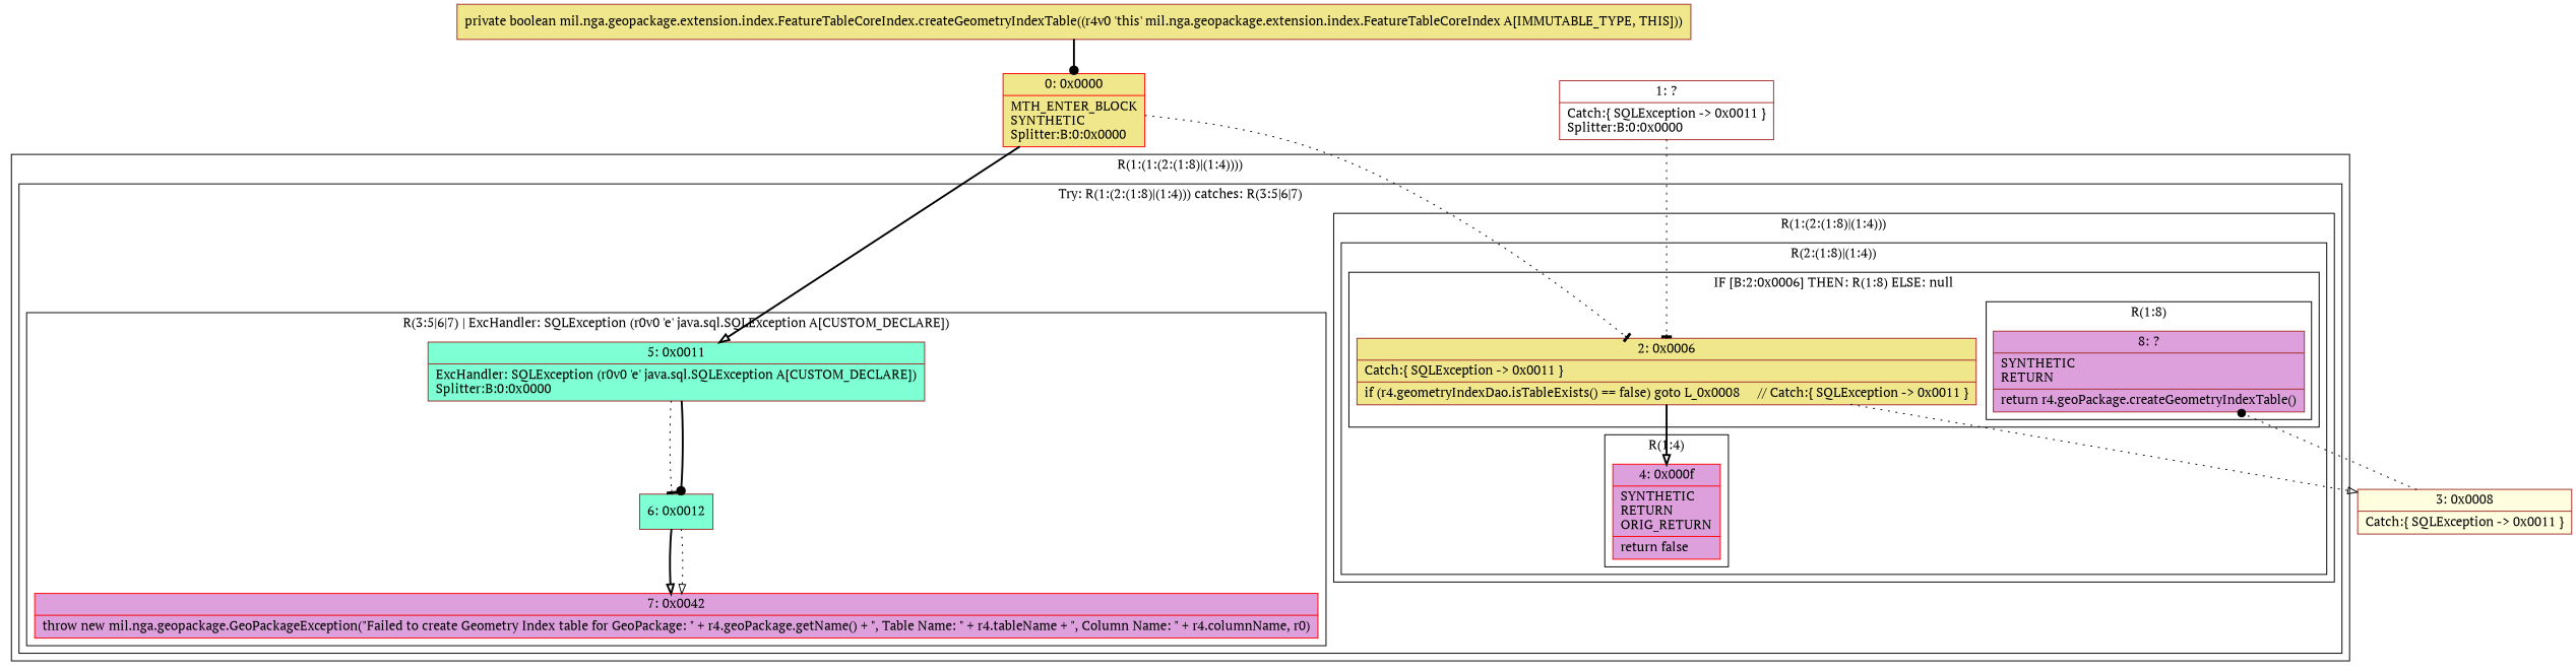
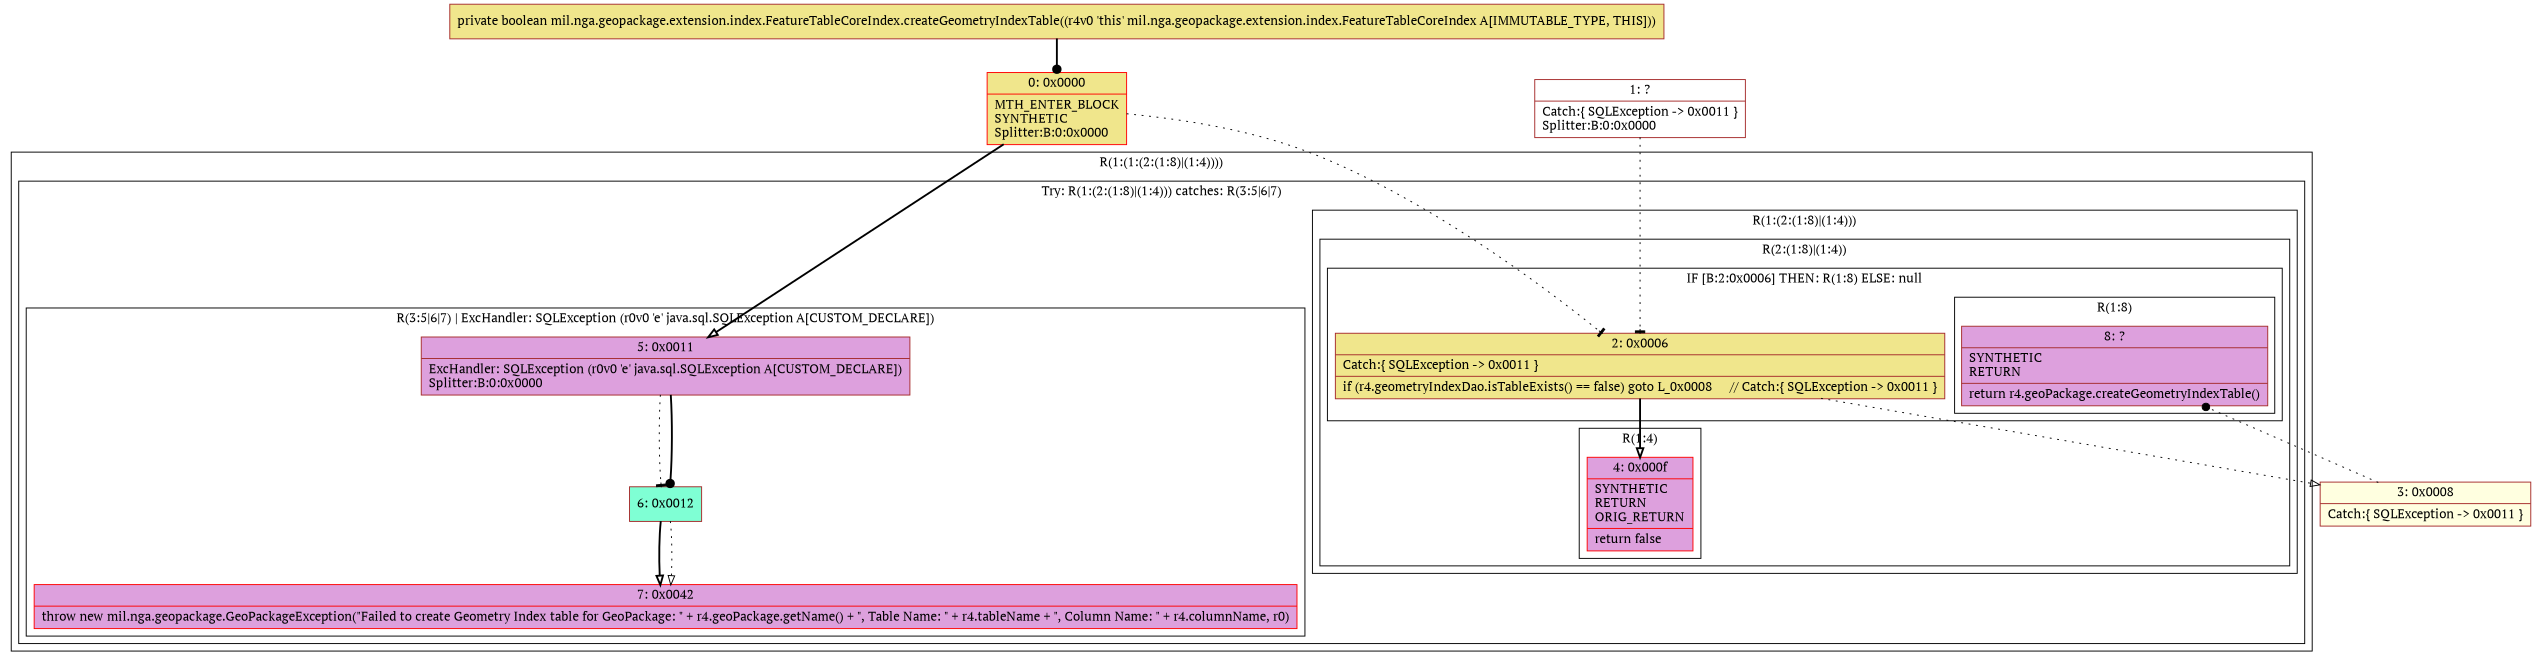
  digraph {
    fontname="PT Serif"
    node [color=brown fillcolor=plum fontname="PT Serif" shape=record style=filled]
    edge [arrowhead=onormal fontname="PT Serif" style=dotted]
    n1 [label="{8\:\ ?|SYNTHETIC\lRETURN\l|return r4.geoPackage.createGeometryIndexTable()\l}"]
    n2 [fillcolor=khaki label="{2\:\ 0x0006|Catch:\{ SQLException \-\> 0x0011 \}\l|if (r4.geometryIndexDao.isTableExists() == false) goto L_0x0008     \/\/ Catch:\{ SQLException \-\> 0x0011 \}\l}"]
    n3 [color=red label="{4\:\ 0x000f|SYNTHETIC\lRETURN\lORIG_RETURN\l|return false\l}"]
-   n4 [fillcolor=aquamarine label="{5\:\ 0x0011|ExcHandler: SQLException (r0v0 'e' java.sql.SQLException A[CUSTOM_DECLARE])\lSplitter:B:0:0x0000\l}"]
+   n4 [label="{5\:\ 0x0011|ExcHandler: SQLException (r0v0 'e' java.sql.SQLException A[CUSTOM_DECLARE])\lSplitter:B:0:0x0000\l}"]
    n5 [fillcolor=aquamarine label="{6\:\ 0x0012}"]
    n6 [color=red label="{7\:\ 0x0042|throw new mil.nga.geopackage.GeoPackageException(\"Failed to create Geometry Index table for GeoPackage: \" + r4.geoPackage.getName() + \", Table Name: \" + r4.tableName + \", Column Name: \" + r4.columnName, r0)\l}"]
    n7 [fillcolor=lightyellow label="{3\:\ 0x0008|Catch:\{ SQLException \-\> 0x0011 \}\l}"]
    n8 [color=red fillcolor=khaki label="{0\:\ 0x0000|MTH_ENTER_BLOCK\lSYNTHETIC\lSplitter:B:0:0x0000\l}"]
    n9 [fillcolor=white label="{1\:\ ?|Catch:\{ SQLException \-\> 0x0011 \}\lSplitter:B:0:0x0000\l}"]
    n10 [fillcolor=khaki label="{private boolean mil.nga.geopackage.extension.index.FeatureTableCoreIndex.createGeometryIndexTable((r4v0 'this' mil.nga.geopackage.extension.index.FeatureTableCoreIndex A[IMMUTABLE_TYPE, THIS])) }"]
    subgraph cluster_1 {
      label="R(1:(1:(2:(1:8)|(1:4))))"
      subgraph cluster_2 {
        label="Try: R(1:(2:(1:8)|(1:4))) catches: R(3:5|6|7)"
        subgraph cluster_3 {
          label="R(1:(2:(1:8)|(1:4)))"
          subgraph cluster_4 {
            label="R(2:(1:8)|(1:4))"
            subgraph cluster_5 {
              label="IF [B:2:0x0006] THEN: R(1:8) ELSE: null"
              n2
              subgraph cluster_6 {
                label="R(1:8)"
                n1
              }
            }
            subgraph cluster_7 {
              label="R(1:4)"
              n3
            }
          }
        }
        subgraph cluster_8 {
          label="R(3:5|6|7) | ExcHandler: SQLException (r0v0 'e' java.sql.SQLException A[CUSTOM_DECLARE])\l"
          n4
          n5
          n6
        }
      }
    }
    subgraph cluster_9 {
      label="R(3:5|6|7) | ExcHandler: SQLException (r0v0 'e' java.sql.SQLException A[CUSTOM_DECLARE])\l"
    }
    n2 -> n3 [style=bold]
    n2 -> n7
    n4 -> n5 [arrowhead=tee]
    n4 -> n5 [arrowhead=dot style=bold]
    n5 -> n6 [style=bold]
    n5 -> n6
    n7 -> n1 [arrowhead=dot]
    n8 -> n2 [arrowhead=tee]
    n8 -> n4 [style=bold]
    n9 -> n2 [arrowhead=tee]
    n10 -> n8 [arrowhead=dot style=bold]
  }
